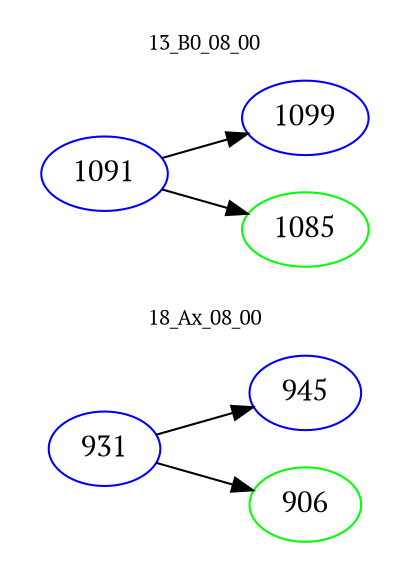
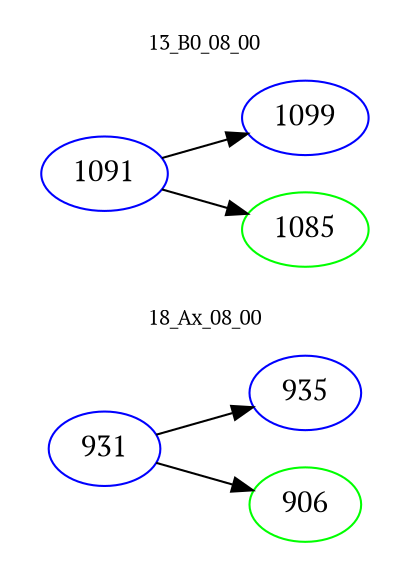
  digraph {
    fontname="PT Serif"
    rankdir=LR
    node [color=blue fontname="PT Serif"]
    edge [color=black fontname="PT Serif"]
    n1 [label=931]
    n2 [color=green label=906]
-   n3 [label=945]
+   n3 [label=935]
    n4 [label=1091]
    n5 [color=green label=1085]
    n6 [label=1099]
    subgraph cluster_1 {
      color=white
      fontsize=10
      label="18_Ax_08_00"
      n1
      n2
      n3
    }
    subgraph cluster_2 {
      color=white
      fontsize=10
      label="13_B0_08_00"
      n4
      n5
      n6
    }
    n1 -> n2
    n1 -> n3
    n4 -> n5
    n4 -> n6
  }
